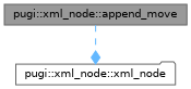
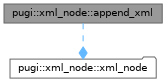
  digraph {
    rankdir=TB
    node [fontname=Helvetica fontsize=10 style=filled]
-   n1 [color=gray40 fillcolor=grey60 fontcolor=black height=0.2 label="pugi::xml_node::append_move" shape=box width=0.4]
+   n1 [color=gray40 fillcolor=grey60 fontcolor=black height=0.2 label="pugi::xml_node::append_xml" shape=box width=0.4]
    n2 [color=grey40 fillcolor=white height=0.2 label="pugi::xml_node::xml_node" shape=folder width=0.4]
    n1 -> n2 [color=steelblue1 fontname=Helvetica fontsize=10 labelfontname=Helvetica labelfontsize=10 style=dashed arrowhead=diamond]
  }
